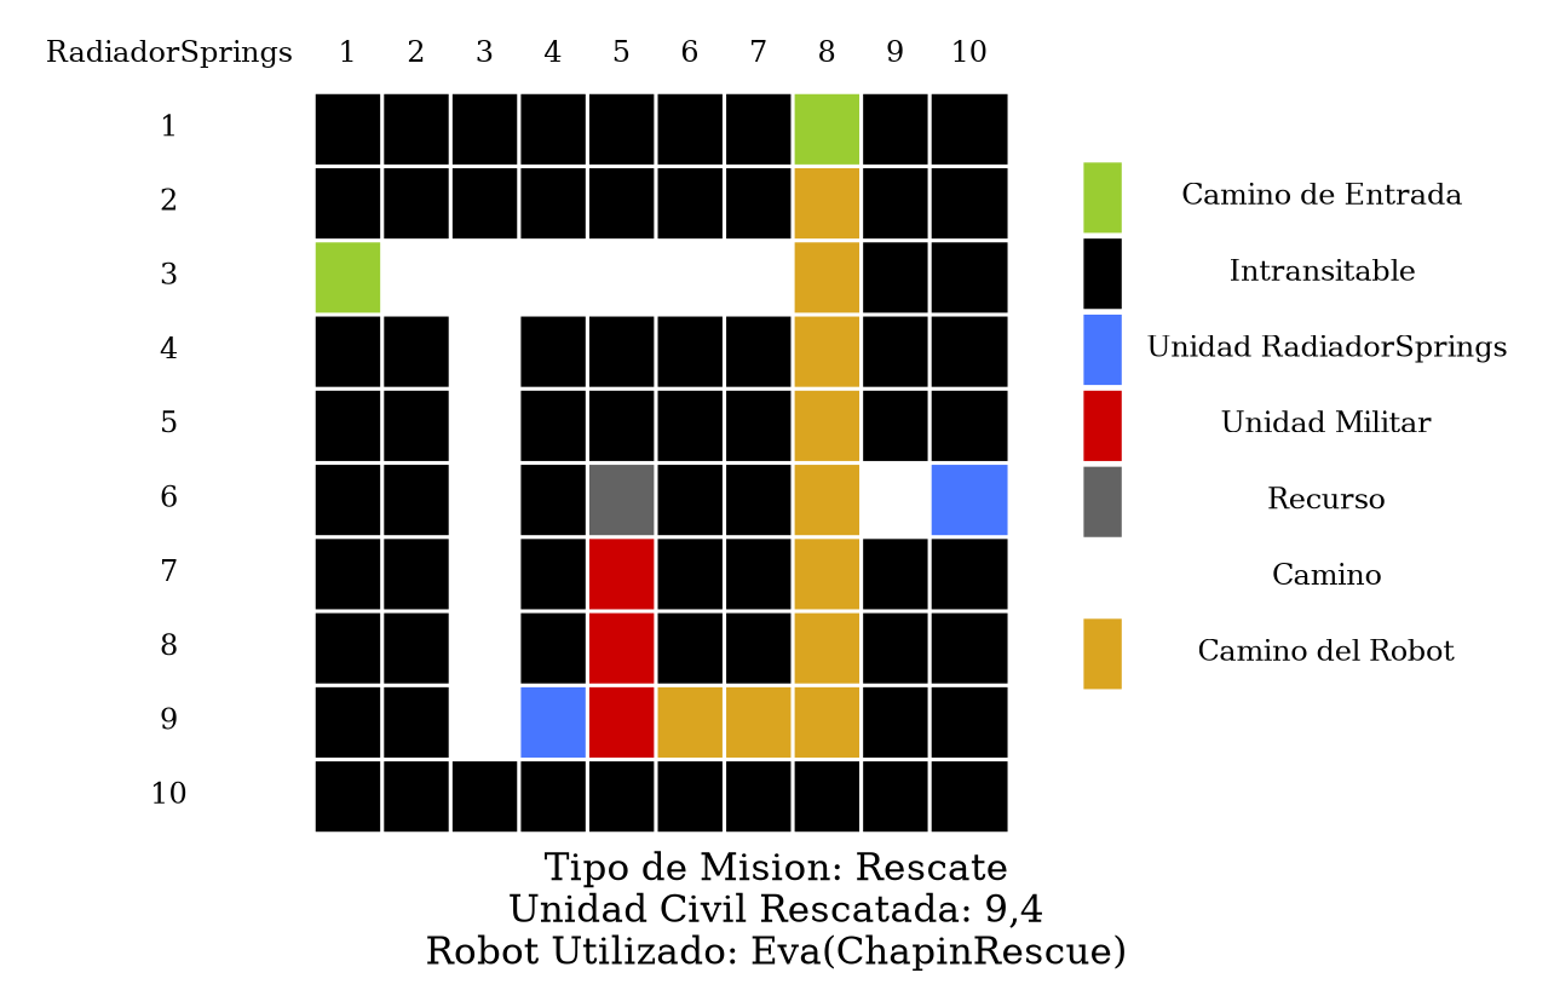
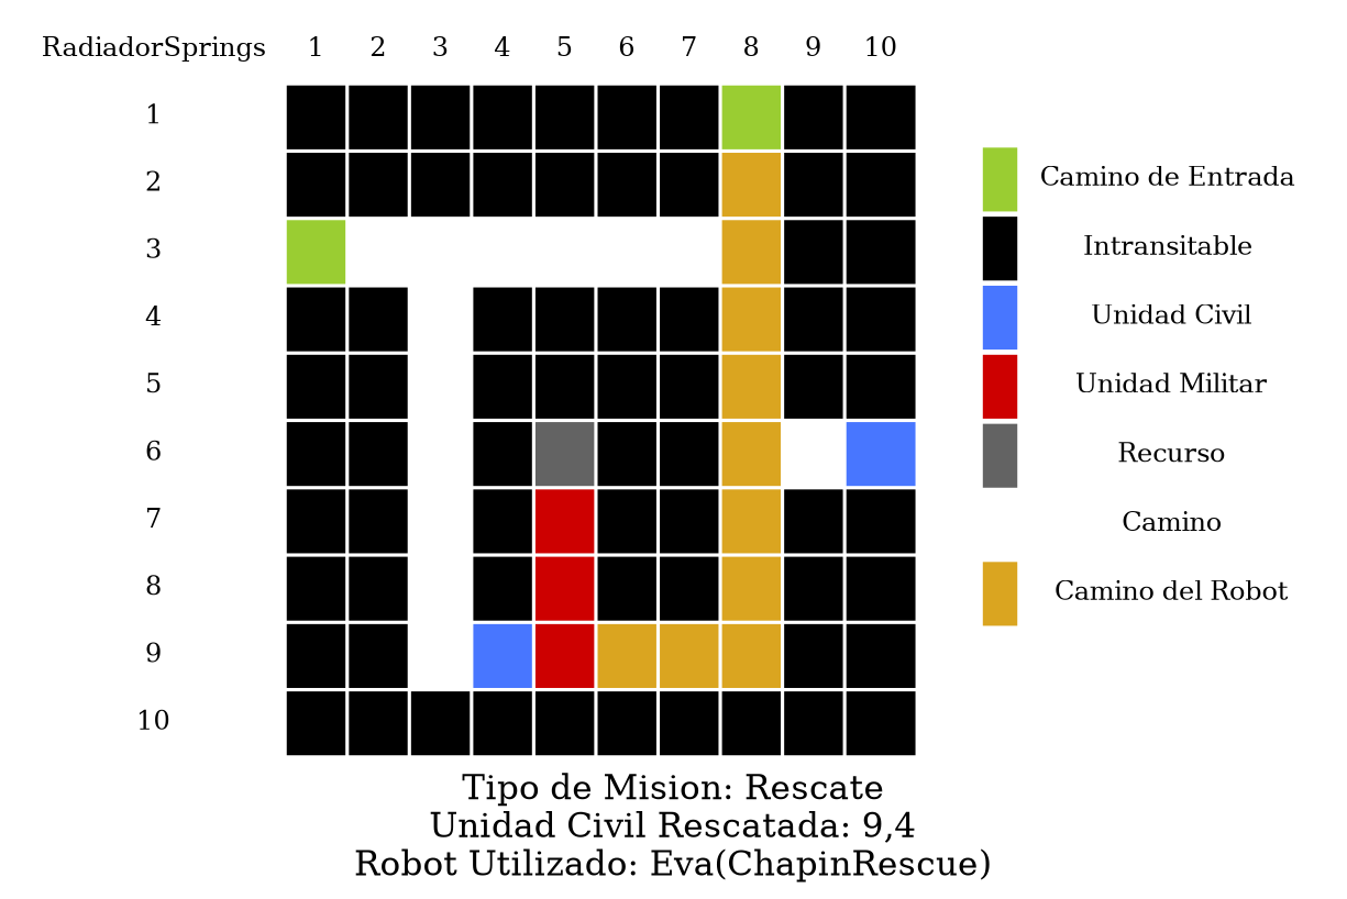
  digraph {
    fontname="DejaVu Serif"
    fontsize="20pt"
    label="Tipo de Mision: Rescate\nUnidad Civil Rescatada: 9,4\nRobot Utilizado: Eva(ChapinRescue)"
    node [fontname="DejaVu Serif" fontsize="15pt" shape=plaintext]
    n1 [label=< <TABLE BORDER="0" CELLBORDER="0" CELLSPACING="2" CELLPADDING="10"> <TR>     <TD border="0">RadiadorSprings</TD><TD border="0">1</TD><TD border="0">2</TD><TD border="0">3</TD><TD border="0">4</TD><TD border="0">5</TD><TD border="0">6</TD><TD border="0">7</TD><TD border="0">8</TD><TD border="0">9</TD><TD border="0">10</TD> </TR> <TR>         <TD border="0">1</TD> <TD bgcolor="black">   </TD> <TD bgcolor="black">   </TD> <TD bgcolor="black">   </TD> <TD bgcolor="black">   </TD> <TD bgcolor="black">   </TD> <TD bgcolor="black">   </TD> <TD bgcolor="black">   </TD> <TD bgcolor="yellowgreen">   </TD> <TD bgcolor="black">   </TD> <TD bgcolor="black">   </TD></TR> <TR>         <TD border="0">2</TD> <TD bgcolor="black">   </TD> <TD bgcolor="black">   </TD> <TD bgcolor="black">   </TD> <TD bgcolor="black">   </TD> <TD bgcolor="black">   </TD> <TD bgcolor="black">   </TD> <TD bgcolor="black">   </TD> <TD bgcolor="goldenrod">   </TD> <TD bgcolor="black">   </TD> <TD bgcolor="black">   </TD></TR> <TR>         <TD border="0">3</TD> <TD bgcolor="yellowgreen">   </TD> <TD>   </TD> <TD>   </TD> <TD>   </TD> <TD>   </TD> <TD>   </TD> <TD>   </TD> <TD bgcolor="goldenrod">   </TD> <TD bgcolor="black">   </TD> <TD bgcolor="black">   </TD></TR> <TR>         <TD border="0">4</TD> <TD bgcolor="black">   </TD> <TD bgcolor="black">   </TD> <TD>   </TD> <TD bgcolor="black">   </TD> <TD bgcolor="black">   </TD> <TD bgcolor="black">   </TD> <TD bgcolor="black">   </TD> <TD bgcolor="goldenrod">   </TD> <TD bgcolor="black">   </TD> <TD bgcolor="black">   </TD></TR> <TR>         <TD border="0">5</TD> <TD bgcolor="black">   </TD> <TD bgcolor="black">   </TD> <TD>   </TD> <TD bgcolor="black">   </TD> <TD bgcolor="black">   </TD> <TD bgcolor="black">   </TD> <TD bgcolor="black">   </TD> <TD bgcolor="goldenrod">   </TD> <TD bgcolor="black">   </TD> <TD bgcolor="black">   </TD></TR> <TR>         <TD border="0">6</TD> <TD bgcolor="black">   </TD> <TD bgcolor="black">   </TD> <TD>   </TD> <TD bgcolor="black">   </TD> <TD bgcolor="grey39">   </TD> <TD bgcolor="black">   </TD> <TD bgcolor="black">   </TD> <TD bgcolor="goldenrod">   </TD> <TD>   </TD> <TD bgcolor="royalblue1">   </TD></TR> <TR>         <TD border="0">7</TD> <TD bgcolor="black">   </TD> <TD bgcolor="black">   </TD> <TD>   </TD> <TD bgcolor="black">   </TD> <TD bgcolor="red3">   </TD> <TD bgcolor="black">   </TD> <TD bgcolor="black">   </TD> <TD bgcolor="goldenrod">   </TD> <TD bgcolor="black">   </TD> <TD bgcolor="black">   </TD></TR> <TR>         <TD border="0">8</TD> <TD bgcolor="black">   </TD> <TD bgcolor="black">   </TD> <TD>   </TD> <TD bgcolor="black">   </TD> <TD bgcolor="red3">   </TD> <TD bgcolor="black">   </TD> <TD bgcolor="black">   </TD> <TD bgcolor="goldenrod">   </TD> <TD bgcolor="black">   </TD> <TD bgcolor="black">   </TD></TR> <TR>         <TD border="0">9</TD> <TD bgcolor="black">   </TD> <TD bgcolor="black">   </TD> <TD>   </TD> <TD bgcolor="royalblue1">   </TD> <TD bgcolor="red3">   </TD> <TD bgcolor="goldenrod">   </TD> <TD bgcolor="goldenrod">   </TD> <TD bgcolor="goldenrod">   </TD> <TD bgcolor="black">   </TD> <TD bgcolor="black">   </TD></TR> <TR>         <TD border="0">10</TD> <TD bgcolor="black">   </TD> <TD bgcolor="black">   </TD> <TD bgcolor="black">   </TD> <TD bgcolor="black">   </TD> <TD bgcolor="black">   </TD> <TD bgcolor="black">   </TD> <TD bgcolor="black">   </TD> <TD bgcolor="black">   </TD> <TD bgcolor="black">   </TD> <TD bgcolor="black">   </TD></TR></TABLE>>]
-   n2 [label=< <TABLE BORDER="0" CELLBORDER="0" CELLSPACING="3" CELLPADDING="10"> <TR>     <TD border="0" bgcolor="yellowgreen"></TD>      <TD border="0">Camino de Entrada </TD>  </TR> <TR>     <TD border="0" bgcolor="black"></TD>      <TD border="0">Intransitable </TD>  </TR> <TR>     <TD border="0" bgcolor="royalblue1"></TD>      <TD border="0">Unidad RadiadorSprings</TD>  </TR> <TR>     <TD border="0" bgcolor="red3"></TD>      <TD border="0">Unidad Militar</TD>  </TR> <TR>     <TD border="0" bgcolor="grey39"></TD>      <TD border="0">Recurso</TD>  </TR> <TR>     <TD border="0" bgcolor="white"></TD>      <TD border="0">Camino</TD>  </TR> <TR>     <TD border="0" bgcolor="goldenrod"></TD>      <TD border="0">Camino del Robot</TD>  </TR> </TABLE>>]
+   n2 [label=< <TABLE BORDER="0" CELLBORDER="0" CELLSPACING="3" CELLPADDING="10"> <TR>     <TD border="0" bgcolor="yellowgreen"></TD>      <TD border="0">Camino de Entrada </TD>  </TR> <TR>     <TD border="0" bgcolor="black"></TD>      <TD border="0">Intransitable </TD>  </TR> <TR>     <TD border="0" bgcolor="royalblue1"></TD>      <TD border="0">Unidad Civil</TD>  </TR> <TR>     <TD border="0" bgcolor="red3"></TD>      <TD border="0">Unidad Militar</TD>  </TR> <TR>     <TD border="0" bgcolor="grey39"></TD>      <TD border="0">Recurso</TD>  </TR> <TR>     <TD border="0" bgcolor="white"></TD>      <TD border="0">Camino</TD>  </TR> <TR>     <TD border="0" bgcolor="goldenrod"></TD>      <TD border="0">Camino del Robot</TD>  </TR> </TABLE>>]
  }
